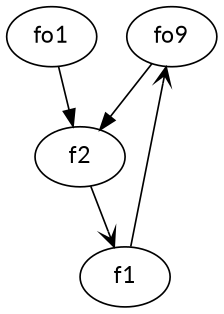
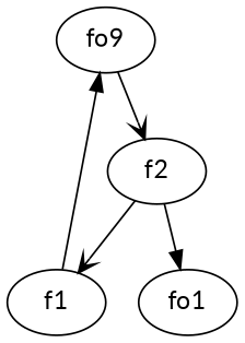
  strict digraph {
    fontname=Lato
    node [fontname=Lato]
    edge [arrowhead=vee fontname=Lato weight=2]
    n1 [label=fo9]
    f1
    f2
    fo1
-   n1 -> f2 [arrowhead=normal]
-   f1 -> n1
+   n1 -> f2
+   f1 -> n1 [arrowhead=normal]
    f2 -> f1
-   fo1 -> f2 [arrowhead=normal]
+   f2 -> fo1 [arrowhead=normal]
  }
